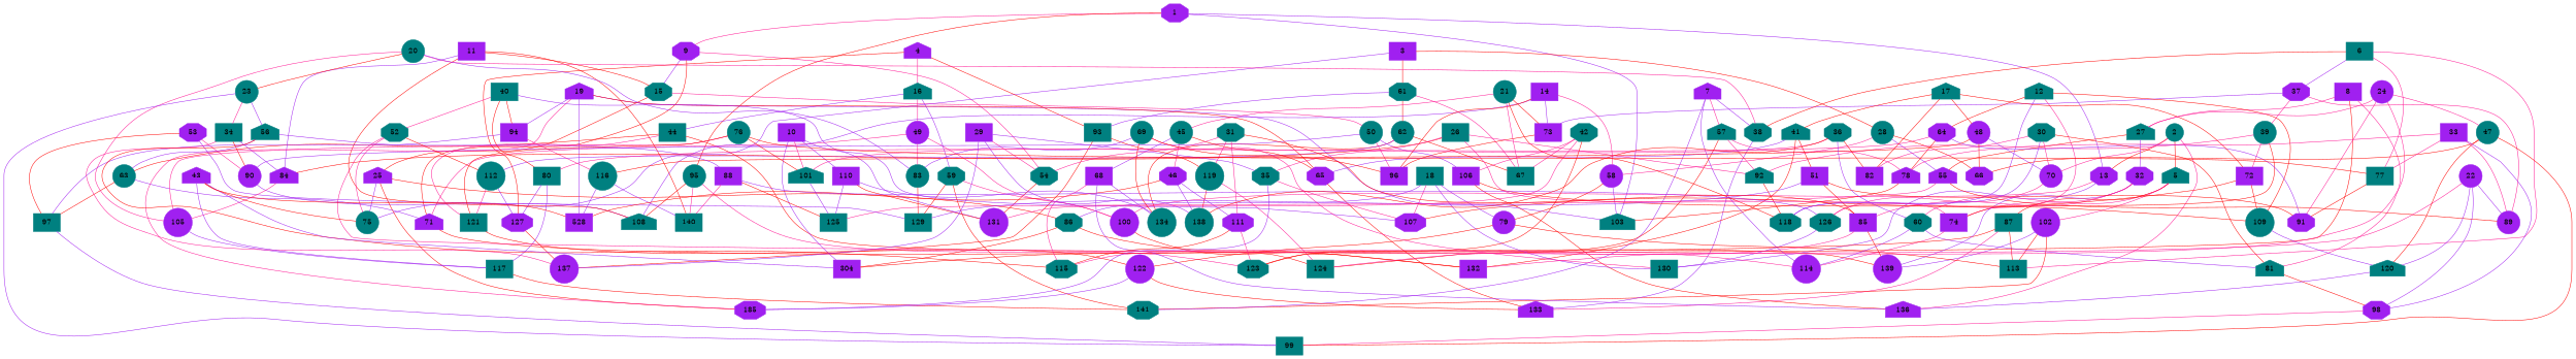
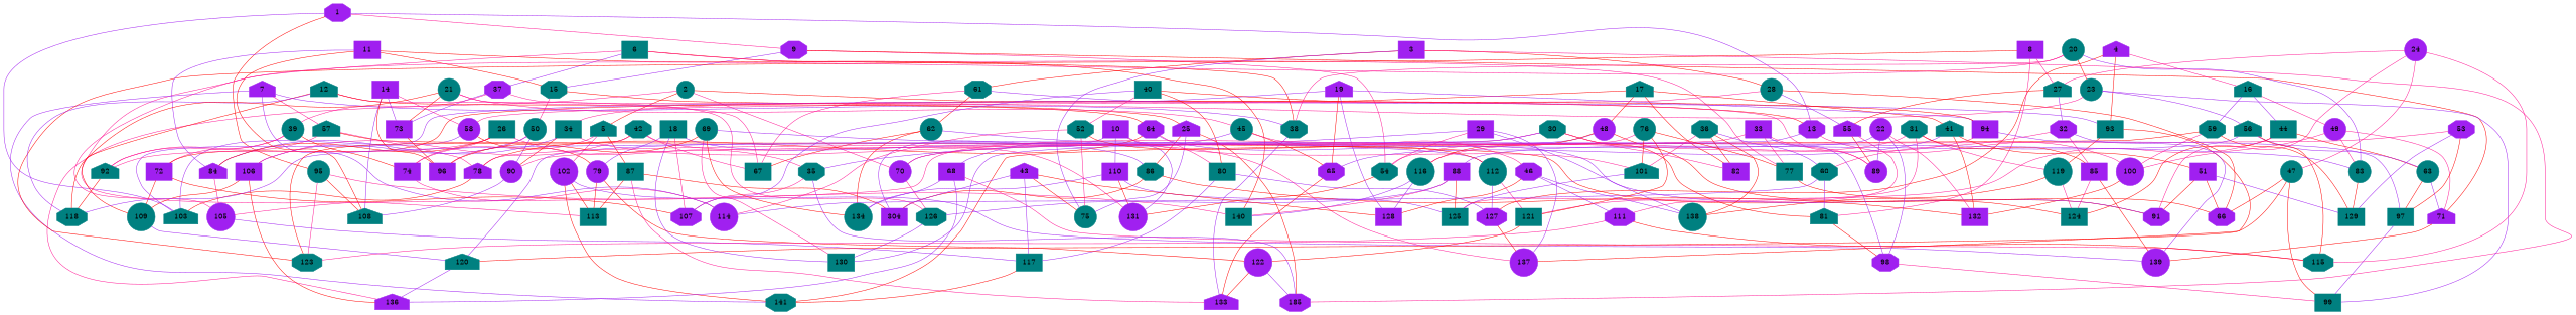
  graph {
    node [color=teal shape=box style=filled]
    edge [color=red]
    1 [color=purple shape=octagon]
    9 [color=purple shape=octagon]
    13 [color=purple shape=octagon]
    95 [shape=circle]
    103 [shape=house]
    15 [shape=octagon]
    54 [shape=octagon]
    71 [color=purple shape=house]
    100 [color=purple shape=circle]
    130
    123 [shape=octagon]
    108 [shape=house]
    140
    2 [shape=circle]
    5 [shape=house]
    70 [color=purple shape=circle]
    136 [color=purple shape=house]
    74 [color=purple]
    87
    102 [color=purple shape=circle]
    126 [shape=octagon]
    3 [color=purple]
    28 [shape=circle]
    61 [shape=octagon]
    75 [shape=circle]
    n26 [color=purple label=185 shape=octagon]
    58 [color=purple shape=circle]
    55 [color=purple shape=house]
    66 [color=purple shape=octagon]
    93
    67
    62 [shape=circle]
    4 [color=purple shape=house]
    16 [shape=house]
    127 [color=purple shape=octagon]
    44
    49 [color=purple shape=circle]
    59 [shape=octagon]
    53 [color=purple shape=octagon]
    90 [color=purple shape=circle]
    129
    97
    137 [color=purple shape=circle]
    119 [shape=circle]
    114 [color=purple shape=circle]
    113
    n47 [color=purple label=304]
    133 [color=purple shape=house]
    141 [shape=octagon]
    139 [color=purple shape=circle]
    37 [color=purple shape=octagon]
    6
    38 [shape=octagon]
    77
    73 [color=purple]
    89 [color=purple shape=circle]
    39 [shape=circle]
    91 [color=purple shape=octagon]
    7 [color=purple shape=house]
    57 [shape=house]
    92 [shape=house]
    78 [color=purple shape=house]
    124
    8 [color=purple]
    27 [shape=house]
    81 [shape=house]
    32 [color=purple shape=octagon]
    98 [color=purple shape=octagon]
    82 [color=purple]
    25 [color=purple shape=house]
    50 [shape=circle]
    131 [color=purple shape=circle]
    10 [color=purple]
    101 [shape=house]
    110 [color=purple]
    125
    134 [shape=circle]
    11 [color=purple]
    84 [color=purple shape=house]
    105 [color=purple shape=circle]
    12 [shape=house]
    64 [color=purple shape=octagon]
    109 [shape=circle]
    118 [shape=octagon]
    80
    120 [shape=house]
    132 [color=purple]
    14 [color=purple]
    96 [color=purple]
    79 [color=purple shape=circle]
    86 [shape=octagon]
    106 [color=purple]
    63 [shape=circle]
    121
    83 [shape=circle]
    17 [shape=house]
    41 [shape=house]
    48 [color=purple shape=circle]
    72 [color=purple]
    65 [color=purple shape=octagon]
    51 [color=purple]
    116 [shape=circle]
    107 [color=purple shape=octagon]
    18
    122 [color=purple shape=circle]
    19 [color=purple shape=house]
    94 [color=purple]
-   128 [color=purple label=528]
+   128 [color=purple]
    20 [shape=circle]
    23 [shape=circle]
    34
    56 [shape=house]
    99
    117
    21 [shape=circle]
    45 [shape=circle]
    46 [color=purple shape=octagon]
    68 [color=purple]
    22 [color=purple shape=circle]
    115 [shape=octagon]
    88 [color=purple]
    24 [color=purple shape=circle]
    47 [shape=circle]
    26
    35 [shape=octagon]
    85 [color=purple]
    60 [shape=octagon]
    29 [color=purple]
    138 [shape=circle]
    30 [shape=octagon]
    31 [shape=octagon]
    111 [color=purple shape=octagon]
    33 [color=purple]
    36 [shape=octagon]
    40
    52 [shape=octagon]
    112 [shape=circle]
    42 [shape=octagon]
    43 [color=purple shape=house]
    69 [shape=circle]
    76 [shape=circle]
    1 -- 9 [color=deeppink]
    1 -- 13 [color=purple]
    1 -- 95
    1 -- 103 [color=purple]
    9 -- 15 [color=purple]
    9 -- 54 [color=deeppink]
    9 -- 71
    13 -- 100 [color=deeppink]
    13 -- 130 [color=purple]
    95 -- 123 [color=deeppink]
    95 -- 108
    95 -- 140 [color=deeppink]
    15 -- 25
    15 -- 50 [color=deeppink]
    54 -- 131
    71 -- 139
    100 -- 132
    2 -- 13
    2 -- 5
    2 -- 70 [color=deeppink]
    2 -- 136 [color=deeppink]
    5 -- 74 [color=deeppink]
    5 -- 87
    5 -- 102 [color=deeppink]
    70 -- 126 [color=deeppink]
    74 -- 114 [color=deeppink]
    87 -- 113
    87 -- n47
    87 -- 133 [color=deeppink]
    102 -- 113
    102 -- 141
    102 -- 139 [color=purple]
    126 -- 130 [color=purple]
    3 -- 28
    3 -- 61
    3 -- 75 [color=purple]
-   19 -- n26 [color=deeppink]
+   3 -- n26 [color=deeppink]
    28 -- 58 [color=deeppink]
    28 -- 55 [color=purple]
    28 -- 66
    61 -- 93 [color=purple]
    61 -- 67 [color=deeppink]
    61 -- 62
    58 -- 103 [color=purple]
    58 -- 79
    55 -- 89
    55 -- 125 [color=deeppink]
    93 -- 137
    93 -- 119
    62 -- 67
    62 -- 134
    62 -- 112 [color=purple]
    4 -- 93
    4 -- 16 [color=deeppink]
    4 -- 127
    16 -- 44 [color=purple]
    16 -- 49 [color=deeppink]
    16 -- 59 [color=purple]
    127 -- 137
    44 -- 124
    44 -- 63
    44 -- 121 [color=deeppink]
    49 -- 71 [color=deeppink]
    49 -- 100 [color=deeppink]
    49 -- 83 [color=deeppink]
    59 -- 100 [color=deeppink]
    59 -- 129
    59 -- 141
    53 -- 90 [color=deeppink]
    53 -- 129 [color=purple]
    53 -- 97
    90 -- 108 [color=purple]
    97 -- 99 [color=purple]
    119 -- 124 [color=deeppink]
    119 -- 138
    37 -- 73 [color=purple]
    37 -- 89 [color=deeppink]
    37 -- 39 [color=deeppink]
    6 -- 113 [color=deeppink]
    6 -- 37 [color=purple]
    6 -- 38
    6 -- 77 [color=deeppink]
    38 -- 133 [color=purple]
    77 -- 91
    73 -- 96
    39 -- 74
    39 -- 92 [color=deeppink]
    39 -- 72 [color=deeppink]
    7 -- 114 [color=purple]
    7 -- 141 [color=purple]
    7 -- 38 [color=purple]
    7 -- 57 [color=deeppink]
    57 -- 92 [color=deeppink]
    57 -- 78 [color=deeppink]
    57 -- 124
    92 -- 118
    78 -- 103
    8 -- 123
    8 -- 27 [color=deeppink]
    8 -- 81 [color=deeppink]
    27 -- 55
    27 -- 32 [color=purple]
    81 -- 98
    32 -- 139 [color=purple]
    32 -- 85 [color=deeppink]
    32 -- 60 [color=deeppink]
    98 -- 99 [color=deeppink]
    25 -- 75 [color=purple]
    25 -- n26
    25 -- 86
    50 -- 90 [color=purple]
    50 -- 96 [color=deeppink]
    50 -- 106 [color=purple]
    10 -- n47 [color=purple]
    10 -- 131 [color=purple]
    10 -- 101 [color=deeppink]
    10 -- 110 [color=purple]
    101 -- 125 [color=purple]
    110 -- 131
    110 -- 125 [color=purple]
    110 -- 134 [color=purple]
    11 -- 15
    11 -- 108
    11 -- 140
    11 -- 84 [color=purple]
    84 -- 105 [color=deeppink]
    105 -- 117 [color=purple]
    12 -- 126 [color=deeppink]
    12 -- 64
    12 -- 109
    12 -- 118 [color=purple]
    64 -- 91 [color=purple]
    64 -- 78
    64 -- 80 [color=deeppink]
    109 -- 120 [color=purple]
    80 -- 127 [color=purple]
    80 -- 117 [color=purple]
    120 -- 136 [color=purple]
    14 -- 108 [color=purple]
    14 -- 58 [color=deeppink]
    14 -- 73 [color=purple]
    14 -- 96
    79 -- 113
    79 -- 122
    86 -- n47
    86 -- 132
    106 -- 136
    106 -- 109
    63 -- 71 [color=purple]
    63 -- 97
    121 -- 122
    83 -- 129
    17 -- 82
    17 -- 41
    17 -- 48
    17 -- 72
    41 -- 132
    41 -- 65 [color=purple]
    41 -- 51
    48 -- 70 [color=purple]
    48 -- 66
    48 -- 116
    72 -- 109
    72 -- 107
    65 -- 133
-   51 -- 85
+   51 -- 66
    51 -- 129 [color=purple]
    51 -- 91
    116 -- 140 [color=purple]
    116 -- 128 [color=purple]
    18 -- 130 [color=purple]
    18 -- 79 [color=purple]
    18 -- 86 [color=purple]
    18 -- 107 [color=deeppink]
    122 -- n26 [color=purple]
    122 -- 133
    19 -- 103 [color=purple]
    19 -- 65
    19 -- 94 [color=purple]
    19 -- 128 [color=purple]
    94 -- 97 [color=purple]
    94 -- 116 [color=deeppink]
    20 -- 38 [color=deeppink]
    20 -- 105 [color=deeppink]
    20 -- 83 [color=purple]
    20 -- 23
    23 -- 34 [color=deeppink]
    23 -- 56 [color=purple]
    23 -- 99 [color=purple]
    34 -- 90
    34 -- 137 [color=deeppink]
    34 -- 84 [color=purple]
    56 -- 63 [color=purple]
    56 -- 115
    56 -- 88 [color=purple]
    117 -- 141
    21 -- 67 [color=deeppink]
    21 -- 73
    21 -- 118
    21 -- 45 [color=deeppink]
    45 -- 65
    45 -- 46 [color=deeppink]
    45 -- 68 [color=purple]
    46 -- 128
    46 -- 138 [color=purple]
    46 -- 111 [color=purple]
    68 -- 136 [color=purple]
    68 -- 134 [color=purple]
    68 -- 115 [color=deeppink]
    22 -- 89 [color=purple]
    22 -- 98 [color=purple]
    22 -- 120 [color=purple]
    22 -- 132 [color=deeppink]
    88 -- 140 [color=deeppink]
    88 -- 126 [color=purple]
    88 -- 125
    24 -- 91 [color=deeppink]
    24 -- 27 [color=deeppink]
    24 -- 115 [color=deeppink]
    24 -- 47 [color=deeppink]
    47 -- 66
    47 -- 120
    47 -- 99
    26 -- 74 [color=deeppink]
    26 -- 92 [color=deeppink]
    26 -- 84
    26 -- 35 [color=deeppink]
    35 -- n26 [color=purple]
    35 -- 107 [color=deeppink]
    85 -- 139
    85 -- 124 [color=deeppink]
    60 -- 114 [color=purple]
    60 -- 81 [color=purple]
    29 -- 54 [color=deeppink]
    29 -- 137 [color=purple]
    29 -- 35 [color=purple]
    29 -- 138 [color=purple]
    30 -- 70 [color=deeppink]
    30 -- 81
    30 -- 82 [color=deeppink]
    30 -- 118 [color=purple]
    31 -- 54 [color=deeppink]
    31 -- 119 [color=deeppink]
    31 -- 85
    31 -- 111 [color=deeppink]
    111 -- 123 [color=deeppink]
    111 -- 115
    33 -- 77 [color=deeppink]
    33 -- 89 [color=deeppink]
    33 -- 78 [color=deeppink]
    33 -- 98 [color=purple]
    36 -- 82
    36 -- 101 [color=deeppink]
    36 -- 60 [color=purple]
    36 -- 138
    40 -- 80
    40 -- 107 [color=purple]
    40 -- 94
    40 -- 52 [color=deeppink]
    52 -- 75 [color=deeppink]
    52 -- 114 [color=deeppink]
    52 -- 112
    112 -- 127 [color=purple]
    112 -- 121 [color=deeppink]
    42 -- 123
    42 -- 67 [color=deeppink]
    42 -- 131 [color=deeppink]
    42 -- 106 [color=deeppink]
    43 -- 75
    43 -- n47 [color=purple]
    43 -- 128
    43 -- 117 [color=purple]
    69 -- 130 [color=deeppink]
    69 -- 134
    69 -- 96
    69 -- 83 [color=purple]
    76 -- 77
    76 -- 101
    76 -- 105 [color=deeppink]
    76 -- 121
  }
